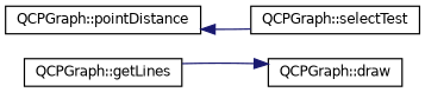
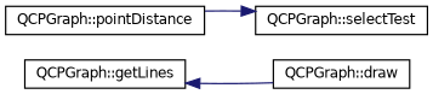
  digraph {
    rankdir=LR
    node [color=black fillcolor=white fontname=Helvetica fontsize=10 shape=record style=filled]
    edge [color=midnightblue dir=back fontname=Helvetica fontsize=10 labelfontname=Helvetica labelfontsize=10 style=solid]
    n1 [height=0.2 label="QCPGraph::getLines" width=0.4]
    n2 [height=0.2 label="QCPGraph::draw" width=0.4]
    n3 [height=0.2 label="QCPGraph::pointDistance" width=0.4]
    n4 [height=0.2 label="QCPGraph::selectTest" width=0.4]
-   n2 -> n1
-   n3 -> n4
+   n1 -> n2
+   n4 -> n3
  }
